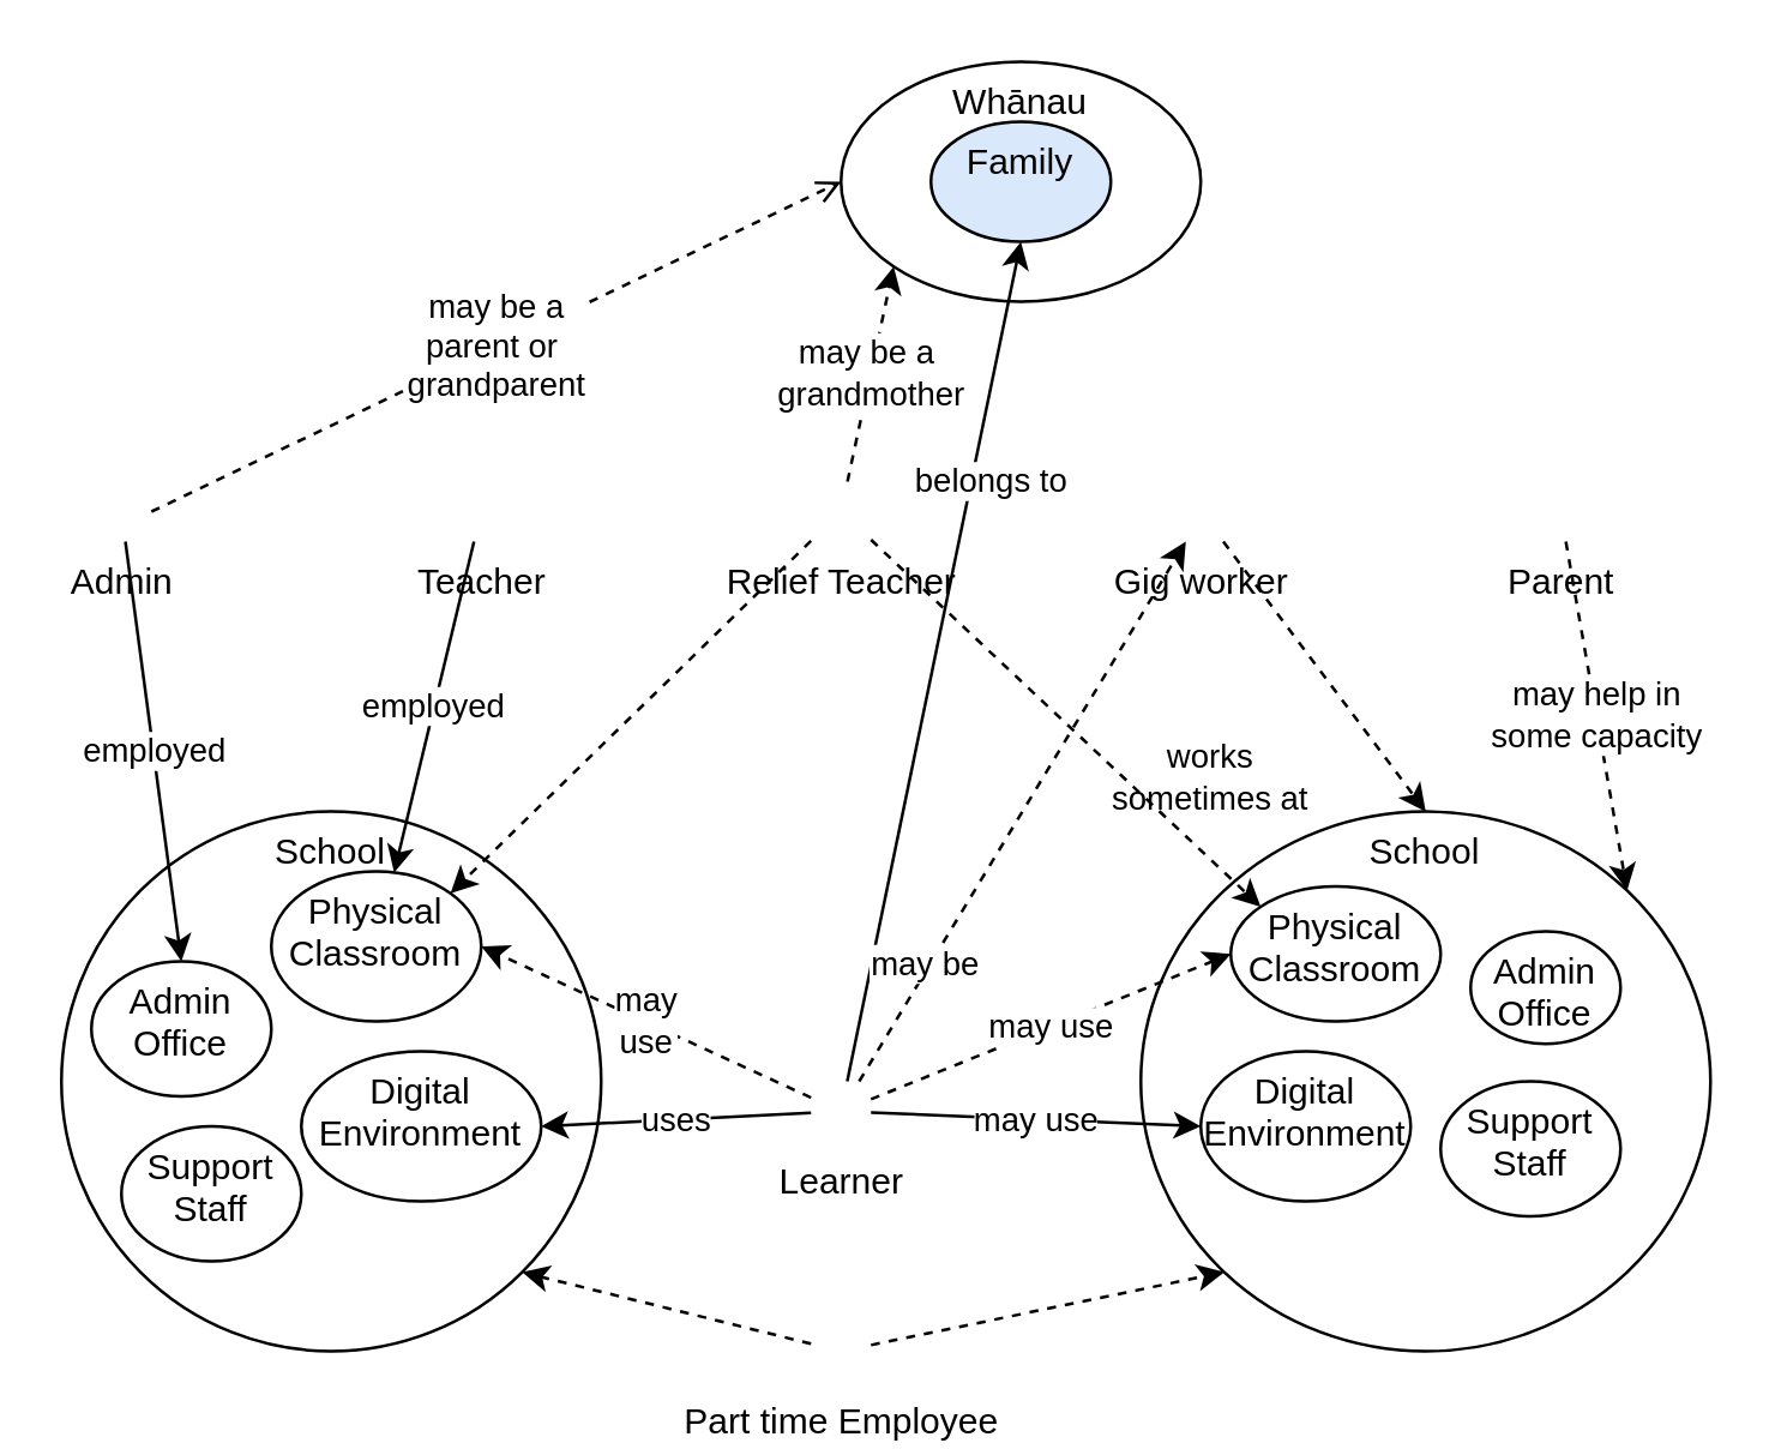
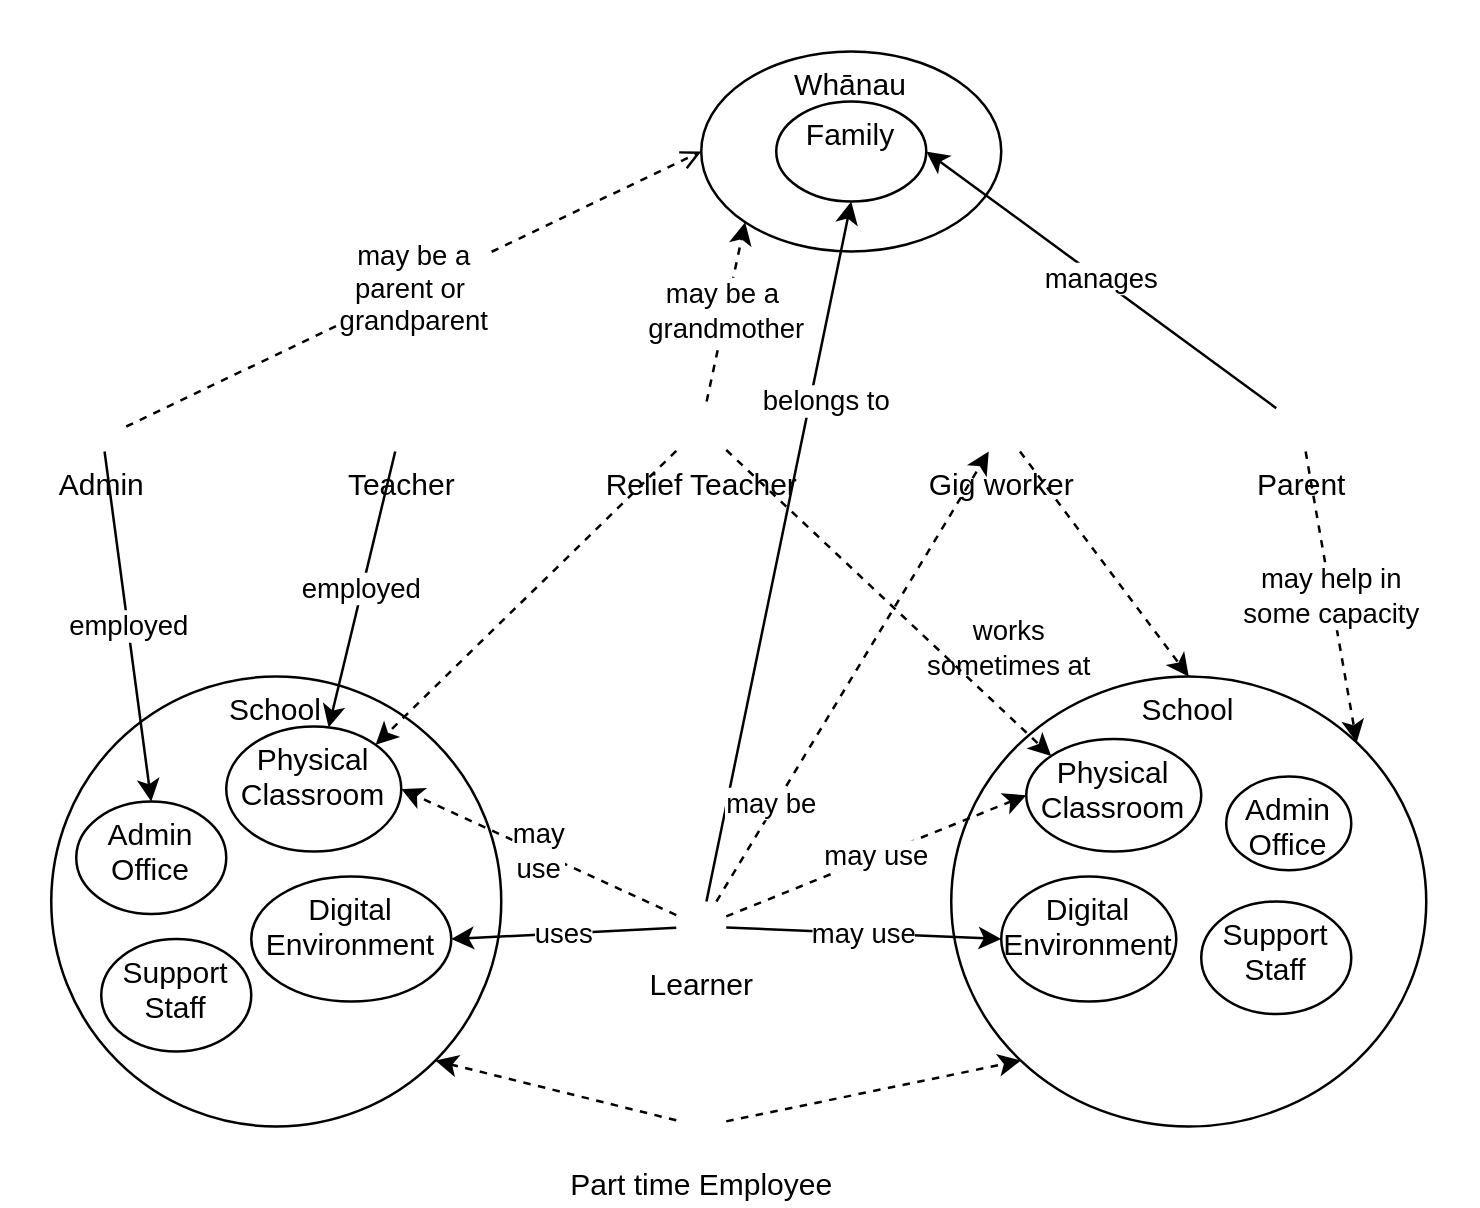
  <mxCell id="0" />
  <mxCell id="1" value="Diagram" parent="0" />
  <mxCell id="2" value="School" style="ellipse;whiteSpace=wrap;html=1;rounded=0;verticalAlign=top;collapsible=0;container=1;recursiveResize=0;" vertex="1" parent="1"><mxGeometry x="380" y="270" width="190" height="180" as="geometry" /></mxCell>
  <mxCell id="3" value="Physical Classroom" style="ellipse;whiteSpace=wrap;html=1;rounded=0;verticalAlign=top;container=1;collapsible=0;recursiveResize=0;" vertex="1" parent="2"><mxGeometry x="30" y="25" width="70" height="45" as="geometry" /></mxCell>
  <mxCell id="4" value="Admin&lt;br&gt;Office" style="ellipse;whiteSpace=wrap;html=1;rounded=0;verticalAlign=top;container=1;collapsible=0;recursiveResize=0;" vertex="1" parent="2"><mxGeometry x="110" y="40" width="50" height="37.5" as="geometry" /></mxCell>
  <mxCell id="5" value="Digital Environment" style="ellipse;whiteSpace=wrap;html=1;rounded=0;verticalAlign=top;container=1;collapsible=0;recursiveResize=0;" vertex="1" parent="2"><mxGeometry x="20" y="80" width="70" height="50" as="geometry" /></mxCell>
  <mxCell id="6" value="Support Staff" style="ellipse;whiteSpace=wrap;html=1;rounded=0;verticalAlign=top;container=1;collapsible=0;recursiveResize=0;" vertex="1" parent="2"><mxGeometry x="100" y="90" width="60" height="45" as="geometry" /></mxCell>
  <mxCell id="7" value="Whānau" style="ellipse;whiteSpace=wrap;html=1;rounded=0;verticalAlign=top;container=1;collapsible=0;recursiveResize=0;" vertex="1" parent="1"><mxGeometry x="280" y="20" width="120" height="80" as="geometry" /></mxCell>
- <mxCell id="8" value="Family" style="ellipse;whiteSpace=wrap;html=1;rounded=0;verticalAlign=top;container=1;collapsible=0;recursiveResize=0;fillColor=#dae8fc;" vertex="1" parent="7"><mxGeometry x="30" y="20" width="60" height="40" as="geometry" /></mxCell>
+ <mxCell id="8" value="Family" style="ellipse;whiteSpace=wrap;html=1;rounded=0;verticalAlign=top;container=1;collapsible=0;recursiveResize=0;" vertex="1" parent="7"><mxGeometry x="30" y="20" width="60" height="40" as="geometry" /></mxCell>
  <mxCell id="9" value="School" style="ellipse;whiteSpace=wrap;html=1;rounded=0;verticalAlign=top;collapsible=0;container=1;recursiveResize=0;" vertex="1" parent="1"><mxGeometry x="20" y="270" width="180" height="180" as="geometry" /></mxCell>
  <mxCell id="10" value="Physical Classroom" style="ellipse;whiteSpace=wrap;html=1;rounded=0;verticalAlign=top;container=1;collapsible=0;recursiveResize=0;" vertex="1" parent="9"><mxGeometry x="70" y="20" width="70" height="50" as="geometry" /></mxCell>
  <mxCell id="11" value="Admin&lt;br&gt;Office" style="ellipse;whiteSpace=wrap;html=1;rounded=0;verticalAlign=top;container=1;collapsible=0;recursiveResize=0;" vertex="1" parent="9"><mxGeometry x="10" y="50" width="60" height="45" as="geometry" /></mxCell>
  <mxCell id="12" value="Digital Environment" style="ellipse;whiteSpace=wrap;html=1;rounded=0;verticalAlign=top;container=1;collapsible=0;recursiveResize=0;" vertex="1" parent="9"><mxGeometry x="80" y="80" width="80" height="50" as="geometry" /></mxCell>
  <mxCell id="13" value="Support Staff" style="ellipse;whiteSpace=wrap;html=1;rounded=0;verticalAlign=top;container=1;collapsible=0;recursiveResize=0;" vertex="1" parent="9"><mxGeometry x="20" y="105" width="60" height="45" as="geometry" /></mxCell>
  <mxCell id="14" style="edgeStyle=none;rounded=0;orthogonalLoop=1;jettySize=auto;html=1;entryX=1;entryY=1;entryDx=0;entryDy=0;dashed=1;" edge="1" parent="1" source="16" target="9"><mxGeometry relative="1" as="geometry" /></mxCell>
  <mxCell id="15" style="edgeStyle=none;rounded=0;orthogonalLoop=1;jettySize=auto;html=1;entryX=0;entryY=1;entryDx=0;entryDy=0;dashed=1;" edge="1" parent="1" source="16" target="2"><mxGeometry relative="1" as="geometry" /></mxCell>
  <mxCell id="16" value="&lt;font style=&quot;font-size: 12px&quot;&gt;Part time Employee&lt;br style=&quot;font-size: 12px&quot;&gt;&lt;/font&gt;" style="shape=image;html=1;verticalAlign=top;verticalLabelPosition=bottom;labelBackgroundColor=none;imageAspect=0;aspect=fixed;image=https://cdn0.iconfinder.com/data/icons/elasto-online-store/26/00-ELASTOFONT-STORE-READY_user-128.png;shadow=0;strokeColor=#4D4D4D;strokeWidth=2;fillColor=none;fontSize=12;fontColor=#000000;align=center;" vertex="1" parent="1"><mxGeometry x="270" y="440" width="20" height="20" as="geometry" /></mxCell>
  <mxCell id="17" style="edgeStyle=none;rounded=0;orthogonalLoop=1;jettySize=auto;html=1;entryX=0.5;entryY=0;entryDx=0;entryDy=0;dashed=1;" edge="1" parent="1" source="18" target="2"><mxGeometry relative="1" as="geometry" /></mxCell>
  <mxCell id="18" value="&lt;font style=&quot;font-size: 12px&quot;&gt;Gig worker&lt;br style=&quot;font-size: 12px&quot;&gt;&lt;/font&gt;" style="shape=image;html=1;verticalAlign=top;verticalLabelPosition=bottom;labelBackgroundColor=none;imageAspect=0;aspect=fixed;image=https://cdn0.iconfinder.com/data/icons/elasto-online-store/26/00-ELASTOFONT-STORE-READY_user-128.png;shadow=0;strokeColor=#4D4D4D;strokeWidth=2;fillColor=none;fontSize=12;fontColor=#000000;align=center;" vertex="1" parent="1"><mxGeometry x="390" y="160" width="20" height="20" as="geometry" /></mxCell>
  <mxCell id="19" value="may &lt;br&gt;use" style="edgeStyle=none;rounded=0;orthogonalLoop=1;jettySize=auto;html=1;entryX=1;entryY=0.5;entryDx=0;entryDy=0;dashed=1;" edge="1" parent="1" source="25" target="10"><mxGeometry relative="1" as="geometry" /></mxCell>
  <mxCell id="20" value="uses" style="edgeStyle=none;rounded=0;orthogonalLoop=1;jettySize=auto;html=1;entryX=1;entryY=0.5;entryDx=0;entryDy=0;" edge="1" parent="1" source="25" target="12"><mxGeometry relative="1" as="geometry" /></mxCell>
  <mxCell id="21" value="may use" style="edgeStyle=none;rounded=0;orthogonalLoop=1;jettySize=auto;html=1;entryX=0;entryY=0.5;entryDx=0;entryDy=0;" edge="1" parent="1" source="25" target="5"><mxGeometry relative="1" as="geometry" /></mxCell>
  <mxCell id="22" value="may use" style="edgeStyle=none;rounded=0;orthogonalLoop=1;jettySize=auto;html=1;entryX=0;entryY=0.5;entryDx=0;entryDy=0;dashed=1;" edge="1" parent="1" source="25" target="3"><mxGeometry relative="1" as="geometry" /></mxCell>
  <mxCell id="23" value="belongs to" style="edgeStyle=none;rounded=0;orthogonalLoop=1;jettySize=auto;html=1;entryX=0.5;entryY=1;entryDx=0;entryDy=0;" edge="1" parent="1" source="25" target="8"><mxGeometry x="0.438" y="-6" relative="1" as="geometry"><mxPoint y="1" as="offset" /></mxGeometry></mxCell>
  <mxCell id="24" value="may be" style="edgeStyle=none;rounded=0;orthogonalLoop=1;jettySize=auto;html=1;entryX=0.25;entryY=1;entryDx=0;entryDy=0;dashed=1;" edge="1" parent="1" source="25" target="18"><mxGeometry x="-0.577" y="1" relative="1" as="geometry"><mxPoint as="offset" /></mxGeometry></mxCell>
  <mxCell id="25" value="&lt;font style=&quot;font-size: 12px&quot;&gt;Learner&lt;br style=&quot;font-size: 12px&quot;&gt;&lt;/font&gt;" style="shape=image;html=1;verticalAlign=top;verticalLabelPosition=bottom;labelBackgroundColor=none;imageAspect=0;aspect=fixed;image=https://cdn0.iconfinder.com/data/icons/elasto-online-store/26/00-ELASTOFONT-STORE-READY_user-128.png;shadow=0;strokeColor=#4D4D4D;strokeWidth=2;fillColor=none;fontSize=12;fontColor=#000000;align=center;" vertex="1" parent="1"><mxGeometry x="270" y="360" width="20" height="20" as="geometry" /></mxCell>
  <mxCell id="26" style="rounded=0;orthogonalLoop=1;jettySize=auto;html=1;entryX=1;entryY=0;entryDx=0;entryDy=0;dashed=1;" edge="1" parent="1" source="29" target="10"><mxGeometry relative="1" as="geometry" /></mxCell>
  <mxCell id="27" value="may be a&amp;nbsp;&lt;br&gt;grandmother" style="edgeStyle=none;rounded=0;orthogonalLoop=1;jettySize=auto;html=1;entryX=0;entryY=1;entryDx=0;entryDy=0;dashed=1;" edge="1" parent="1" source="29" target="7"><mxGeometry relative="1" as="geometry"><mxPoint x="120" y="650" as="targetPoint" /></mxGeometry></mxCell>
  <mxCell id="28" value="works &lt;br&gt;sometimes at" style="edgeStyle=none;rounded=0;orthogonalLoop=1;jettySize=auto;html=1;entryX=0;entryY=0;entryDx=0;entryDy=0;dashed=1;labelBackgroundColor=none;" edge="1" parent="1" source="29" target="3"><mxGeometry x="0.534" y="20" relative="1" as="geometry"><mxPoint as="offset" /></mxGeometry></mxCell>
  <mxCell id="29" value="&lt;font style=&quot;font-size: 12px&quot;&gt;Relief Teacher&lt;br style=&quot;font-size: 12px&quot;&gt;&lt;/font&gt;" style="shape=image;html=1;verticalAlign=top;verticalLabelPosition=bottom;labelBackgroundColor=none;imageAspect=0;aspect=fixed;image=https://cdn0.iconfinder.com/data/icons/elasto-online-store/26/00-ELASTOFONT-STORE-READY_user-128.png;shadow=0;strokeColor=#4D4D4D;strokeWidth=2;fillColor=none;fontSize=12;fontColor=#000000;align=center;" vertex="1" parent="1"><mxGeometry x="270" y="160" width="20" height="20" as="geometry" /></mxCell>
  <mxCell id="30" value="may be a&lt;br&gt;parent or&amp;nbsp;&lt;br&gt;grandparent" style="edgeStyle=none;rounded=0;orthogonalLoop=1;jettySize=auto;html=1;entryX=0;entryY=0.5;entryDx=0;entryDy=0;dashed=1;exitX=1;exitY=0.5;exitDx=0;exitDy=0;endArrow=open;" edge="1" parent="1" source="32" target="7"><mxGeometry relative="1" as="geometry"><mxPoint x="60" y="480" as="sourcePoint" /><Array as="points" /></mxGeometry></mxCell>
  <mxCell id="31" value="employed" style="edgeStyle=none;rounded=0;orthogonalLoop=1;jettySize=auto;html=1;entryX=0.5;entryY=0;entryDx=0;entryDy=0;" edge="1" parent="1" source="32" target="11"><mxGeometry relative="1" as="geometry" /></mxCell>
  <mxCell id="32" value="&lt;font style=&quot;font-size: 12px&quot;&gt;Admin&lt;br style=&quot;font-size: 12px&quot;&gt;&lt;/font&gt;" style="shape=image;html=1;verticalAlign=top;verticalLabelPosition=bottom;labelBackgroundColor=none;imageAspect=0;aspect=fixed;image=https://cdn0.iconfinder.com/data/icons/elasto-online-store/26/00-ELASTOFONT-STORE-READY_user-128.png;shadow=0;strokeColor=#4D4D4D;strokeWidth=2;fillColor=none;fontSize=12;fontColor=#000000;align=center;" vertex="1" parent="1"><mxGeometry x="30" y="160" width="20" height="20" as="geometry" /></mxCell>
  <mxCell id="33" value="employed" style="rounded=0;orthogonalLoop=1;jettySize=auto;html=1;" edge="1" parent="1" source="34" target="10"><mxGeometry relative="1" as="geometry" /></mxCell>
  <mxCell id="34" value="&lt;font style=&quot;font-size: 12px&quot;&gt;Teacher&lt;br style=&quot;font-size: 12px&quot;&gt;&lt;/font&gt;" style="shape=image;html=1;verticalAlign=top;verticalLabelPosition=bottom;labelBackgroundColor=none;imageAspect=0;aspect=fixed;image=https://cdn0.iconfinder.com/data/icons/elasto-online-store/26/00-ELASTOFONT-STORE-READY_user-128.png;shadow=0;strokeColor=#4D4D4D;strokeWidth=2;fillColor=none;fontSize=12;fontColor=#000000;align=center;" vertex="1" parent="1"><mxGeometry x="150" y="160" width="20" height="20" as="geometry" /></mxCell>
  <mxCell id="35" style="edgeStyle=none;rounded=0;orthogonalLoop=1;jettySize=auto;html=1;exitX=0.5;exitY=1;exitDx=0;exitDy=0;dashed=1;" edge="1" parent="1" source="25" target="25"><mxGeometry relative="1" as="geometry" /></mxCell>
+ <mxCell id="36" value="manages" style="edgeStyle=none;rounded=0;orthogonalLoop=1;jettySize=auto;html=1;entryX=1;entryY=0.5;entryDx=0;entryDy=0;" edge="1" parent="1" source="38" target="8"><mxGeometry relative="1" as="geometry" /></mxCell>
  <mxCell id="37" value="may help in&lt;br&gt;some capacity" style="edgeStyle=none;rounded=0;orthogonalLoop=1;jettySize=auto;html=1;entryX=1;entryY=0;entryDx=0;entryDy=0;dashed=1;" edge="1" parent="1" source="38" target="2"><mxGeometry relative="1" as="geometry" /></mxCell>
  <mxCell id="38" value="&lt;font style=&quot;font-size: 12px&quot;&gt;Parent&lt;br style=&quot;font-size: 12px&quot;&gt;&lt;/font&gt;" style="shape=image;html=1;verticalAlign=top;verticalLabelPosition=bottom;labelBackgroundColor=none;imageAspect=0;aspect=fixed;image=https://cdn0.iconfinder.com/data/icons/elasto-online-store/26/00-ELASTOFONT-STORE-READY_user-128.png;shadow=0;strokeColor=#4D4D4D;strokeWidth=2;fillColor=none;fontSize=12;fontColor=#000000;align=center;" vertex="1" parent="1"><mxGeometry x="510" y="160" width="20" height="20" as="geometry" /></mxCell>
  <mxCell id="39" value="Title/Diagram" parent="0" />
